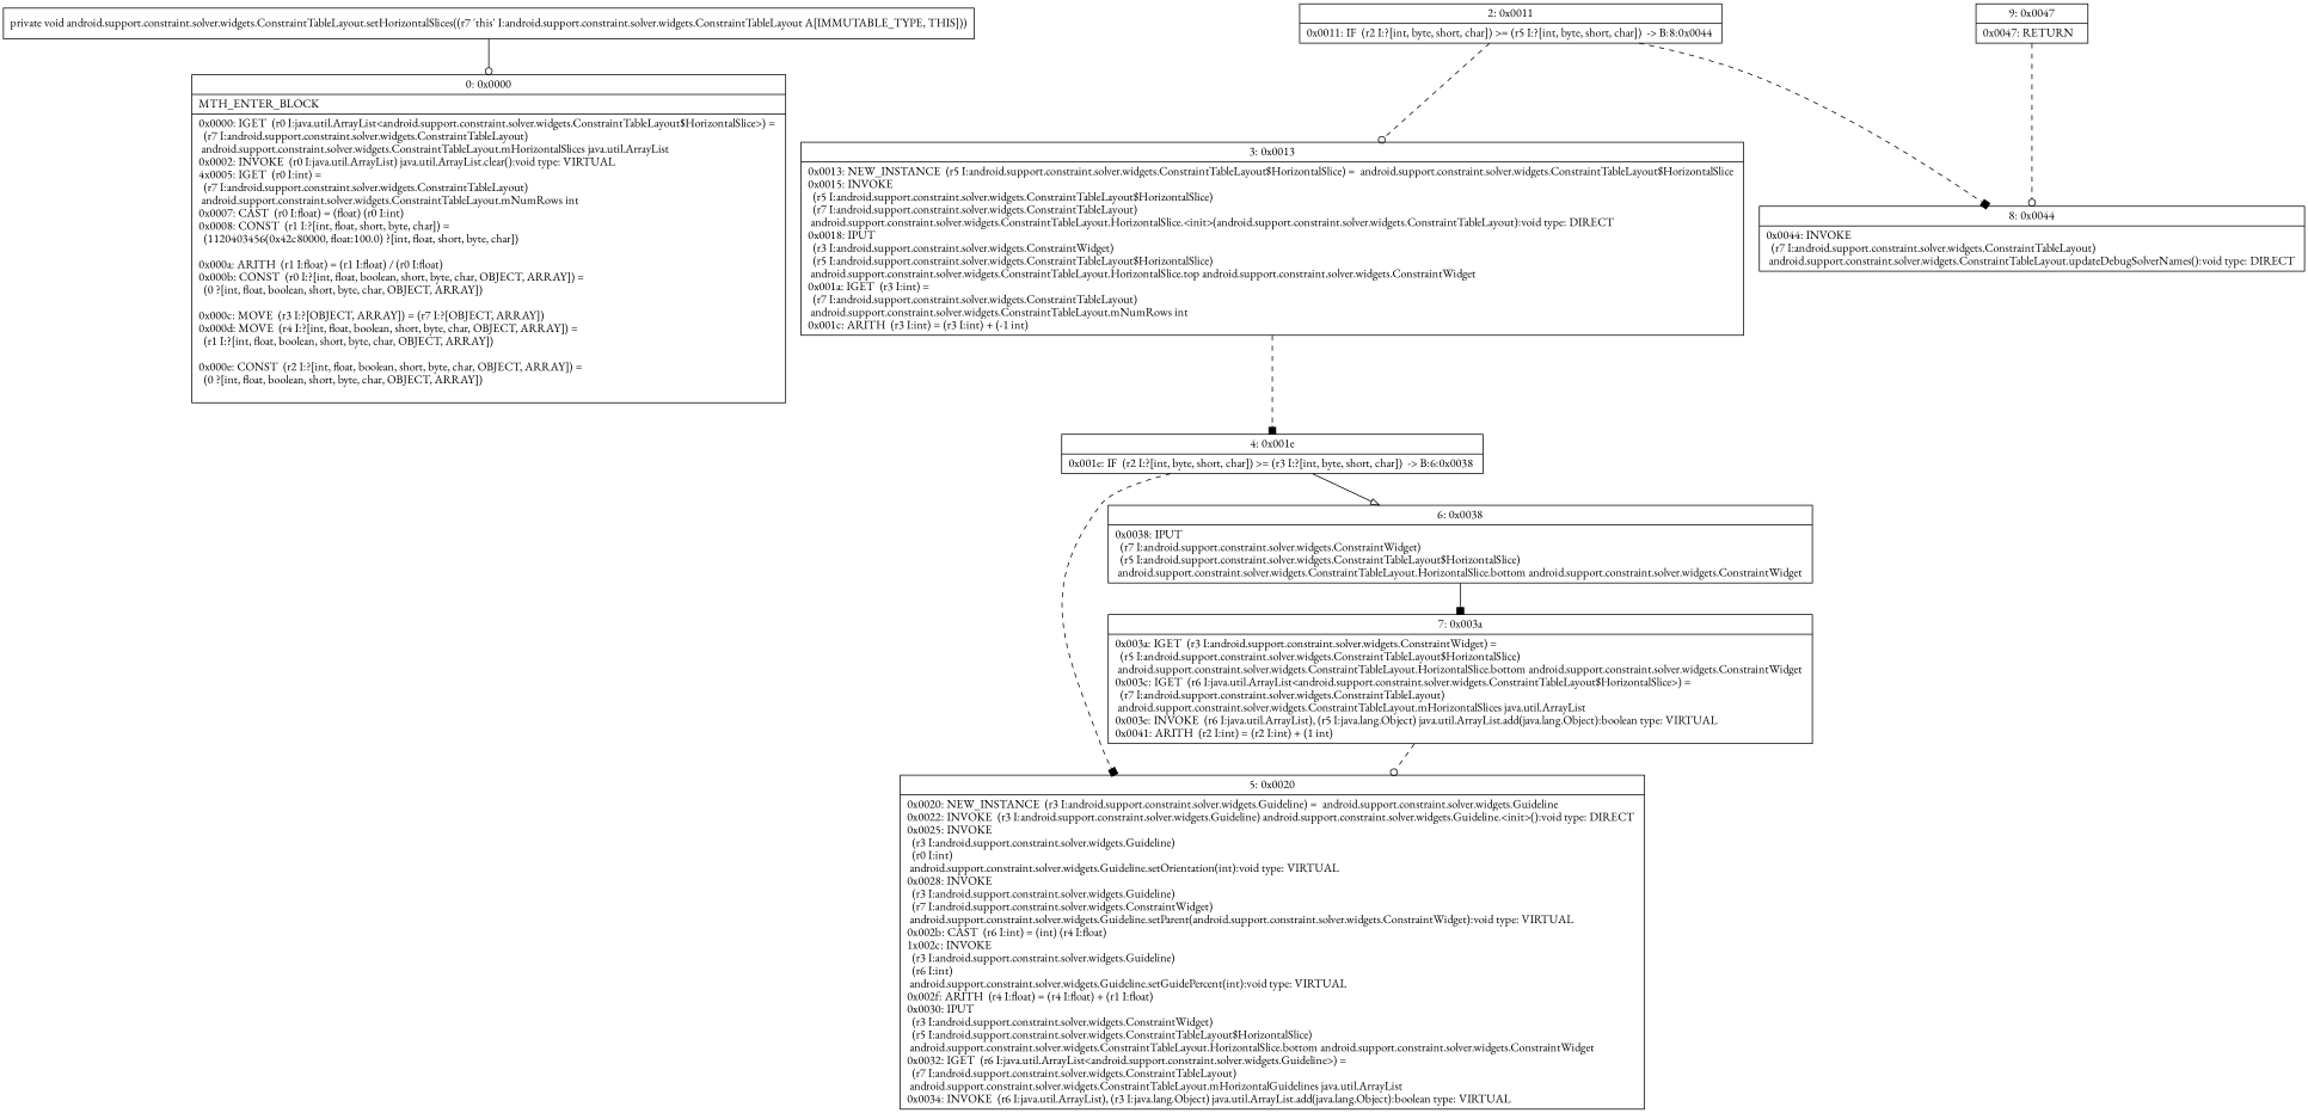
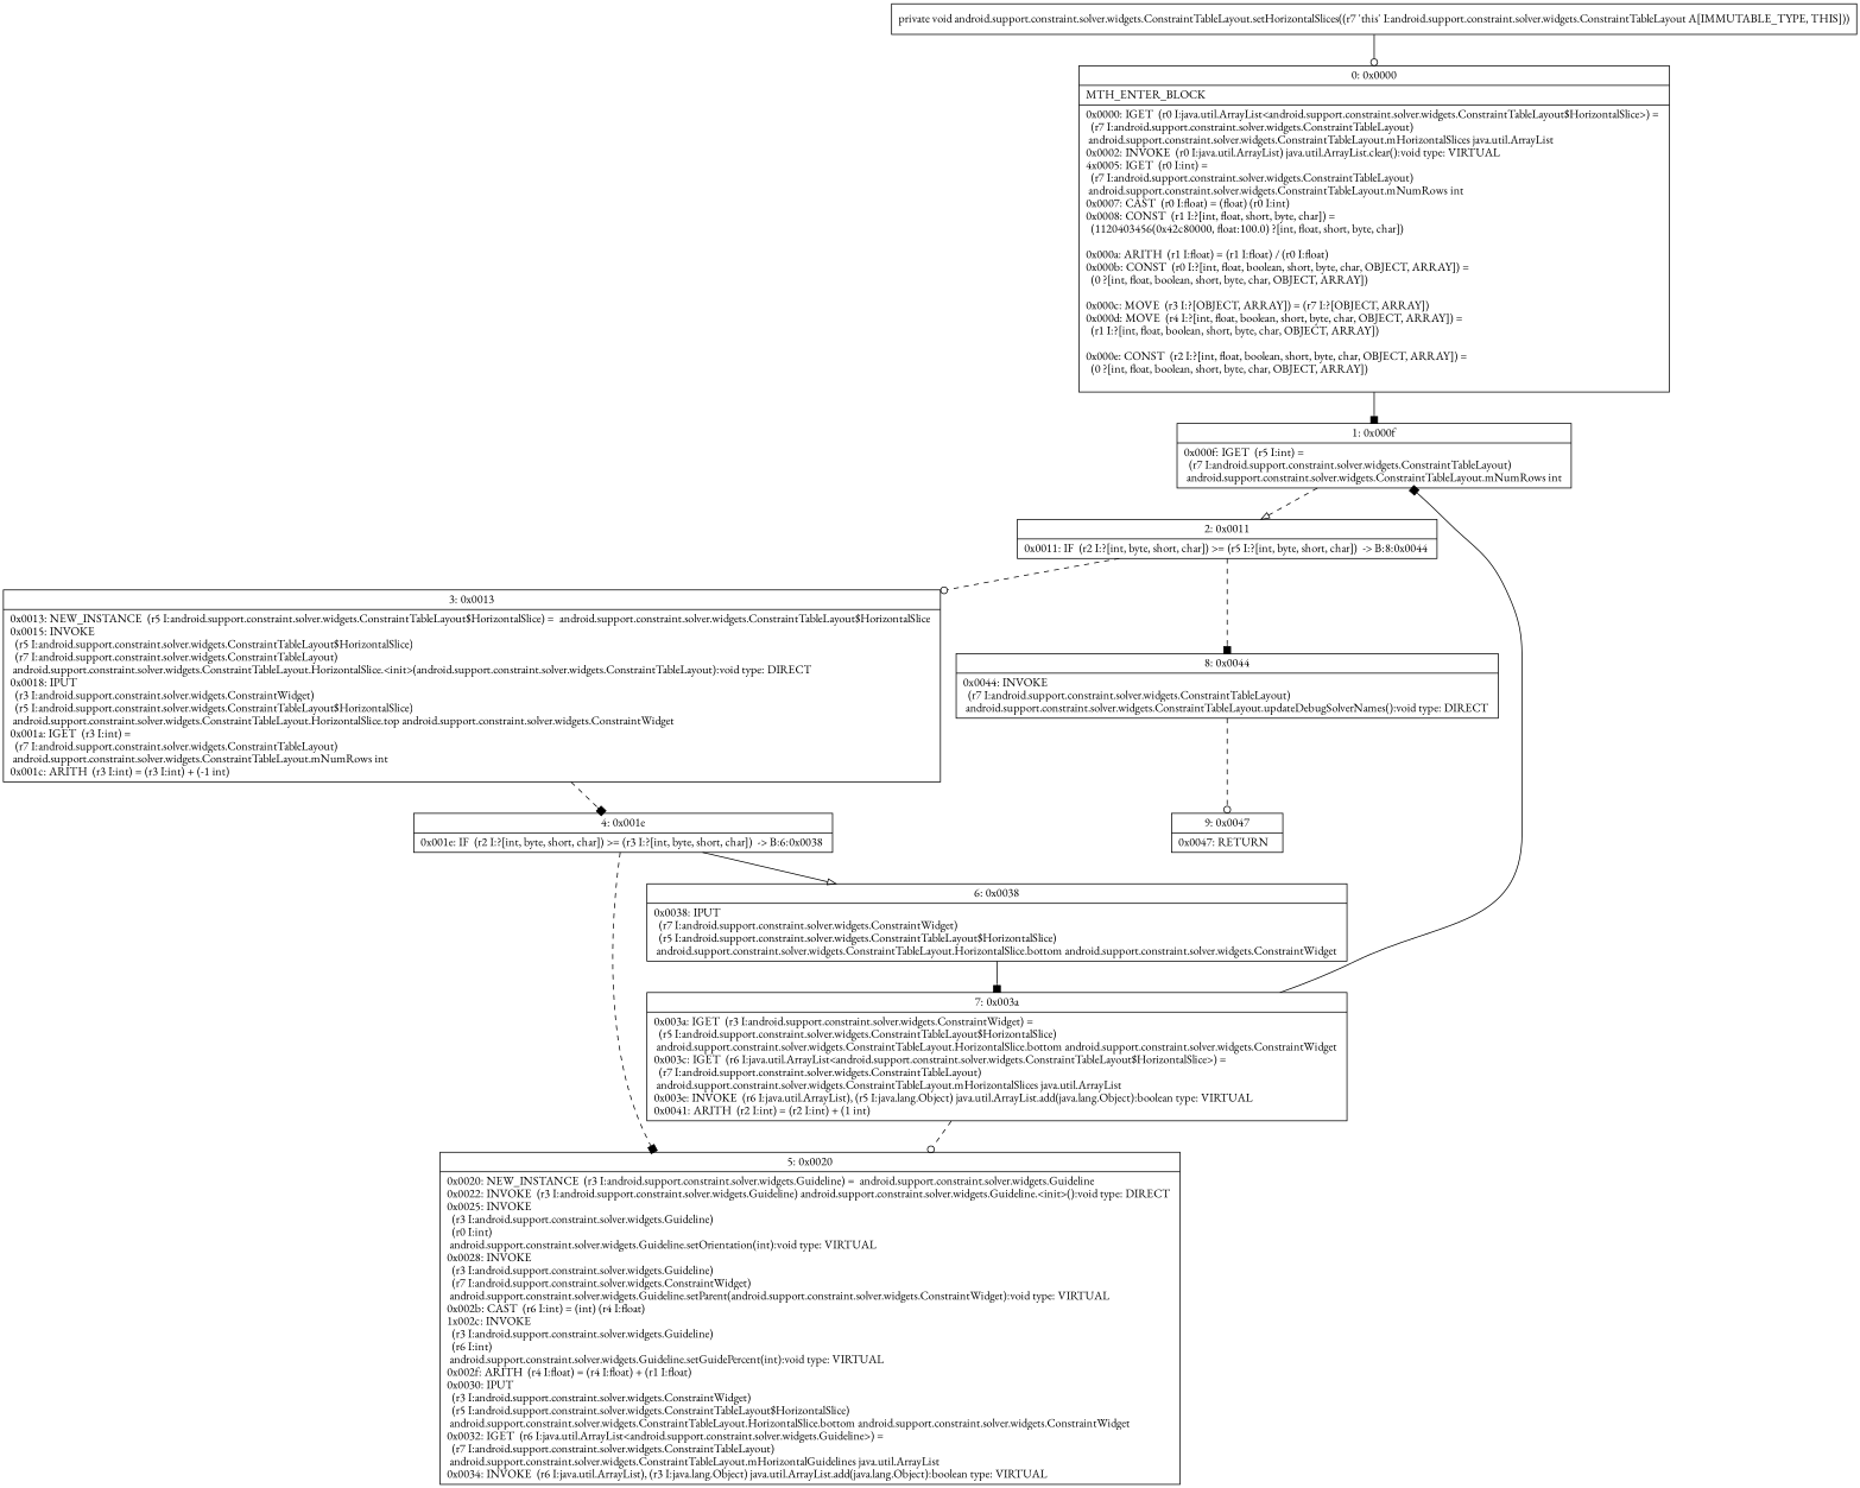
  digraph {
    fontname="EB Garamond"
    node [fontname="EB Garamond" shape=record]
    edge [arrowhead=box fontname="EB Garamond" style=dashed]
    n1 [label="{0\:\ 0x0000|MTH_ENTER_BLOCK\l|0x0000: IGET  (r0 I:java.util.ArrayList\<android.support.constraint.solver.widgets.ConstraintTableLayout$HorizontalSlice\>) = \l  (r7 I:android.support.constraint.solver.widgets.ConstraintTableLayout)\l android.support.constraint.solver.widgets.ConstraintTableLayout.mHorizontalSlices java.util.ArrayList \l0x0002: INVOKE  (r0 I:java.util.ArrayList) java.util.ArrayList.clear():void type: VIRTUAL \l4x0005: IGET  (r0 I:int) = \l  (r7 I:android.support.constraint.solver.widgets.ConstraintTableLayout)\l android.support.constraint.solver.widgets.ConstraintTableLayout.mNumRows int \l0x0007: CAST  (r0 I:float) = (float) (r0 I:int) \l0x0008: CONST  (r1 I:?[int, float, short, byte, char]) = \l  (1120403456(0x42c80000, float:100.0) ?[int, float, short, byte, char])\l \l0x000a: ARITH  (r1 I:float) = (r1 I:float) \/ (r0 I:float) \l0x000b: CONST  (r0 I:?[int, float, boolean, short, byte, char, OBJECT, ARRAY]) = \l  (0 ?[int, float, boolean, short, byte, char, OBJECT, ARRAY])\l \l0x000c: MOVE  (r3 I:?[OBJECT, ARRAY]) = (r7 I:?[OBJECT, ARRAY]) \l0x000d: MOVE  (r4 I:?[int, float, boolean, short, byte, char, OBJECT, ARRAY]) = \l  (r1 I:?[int, float, boolean, short, byte, char, OBJECT, ARRAY])\l \l0x000e: CONST  (r2 I:?[int, float, boolean, short, byte, char, OBJECT, ARRAY]) = \l  (0 ?[int, float, boolean, short, byte, char, OBJECT, ARRAY])\l \l}"]
+   n2 [label="{1\:\ 0x000f|0x000f: IGET  (r5 I:int) = \l  (r7 I:android.support.constraint.solver.widgets.ConstraintTableLayout)\l android.support.constraint.solver.widgets.ConstraintTableLayout.mNumRows int \l}"]
    n3 [label="{2\:\ 0x0011|0x0011: IF  (r2 I:?[int, byte, short, char]) \>= (r5 I:?[int, byte, short, char])  \-\> B:8:0x0044 \l}"]
    n4 [label="{3\:\ 0x0013|0x0013: NEW_INSTANCE  (r5 I:android.support.constraint.solver.widgets.ConstraintTableLayout$HorizontalSlice) =  android.support.constraint.solver.widgets.ConstraintTableLayout$HorizontalSlice \l0x0015: INVOKE  \l  (r5 I:android.support.constraint.solver.widgets.ConstraintTableLayout$HorizontalSlice)\l  (r7 I:android.support.constraint.solver.widgets.ConstraintTableLayout)\l android.support.constraint.solver.widgets.ConstraintTableLayout.HorizontalSlice.\<init\>(android.support.constraint.solver.widgets.ConstraintTableLayout):void type: DIRECT \l0x0018: IPUT  \l  (r3 I:android.support.constraint.solver.widgets.ConstraintWidget)\l  (r5 I:android.support.constraint.solver.widgets.ConstraintTableLayout$HorizontalSlice)\l android.support.constraint.solver.widgets.ConstraintTableLayout.HorizontalSlice.top android.support.constraint.solver.widgets.ConstraintWidget \l0x001a: IGET  (r3 I:int) = \l  (r7 I:android.support.constraint.solver.widgets.ConstraintTableLayout)\l android.support.constraint.solver.widgets.ConstraintTableLayout.mNumRows int \l0x001c: ARITH  (r3 I:int) = (r3 I:int) + (\-1 int) \l}"]
    n5 [label="{8\:\ 0x0044|0x0044: INVOKE  \l  (r7 I:android.support.constraint.solver.widgets.ConstraintTableLayout)\l android.support.constraint.solver.widgets.ConstraintTableLayout.updateDebugSolverNames():void type: DIRECT \l}"]
    n6 [label="{4\:\ 0x001e|0x001e: IF  (r2 I:?[int, byte, short, char]) \>= (r3 I:?[int, byte, short, char])  \-\> B:6:0x0038 \l}"]
    n7 [label="{9\:\ 0x0047|0x0047: RETURN   \l}"]
    n8 [label="{5\:\ 0x0020|0x0020: NEW_INSTANCE  (r3 I:android.support.constraint.solver.widgets.Guideline) =  android.support.constraint.solver.widgets.Guideline \l0x0022: INVOKE  (r3 I:android.support.constraint.solver.widgets.Guideline) android.support.constraint.solver.widgets.Guideline.\<init\>():void type: DIRECT \l0x0025: INVOKE  \l  (r3 I:android.support.constraint.solver.widgets.Guideline)\l  (r0 I:int)\l android.support.constraint.solver.widgets.Guideline.setOrientation(int):void type: VIRTUAL \l0x0028: INVOKE  \l  (r3 I:android.support.constraint.solver.widgets.Guideline)\l  (r7 I:android.support.constraint.solver.widgets.ConstraintWidget)\l android.support.constraint.solver.widgets.Guideline.setParent(android.support.constraint.solver.widgets.ConstraintWidget):void type: VIRTUAL \l0x002b: CAST  (r6 I:int) = (int) (r4 I:float) \l1x002c: INVOKE  \l  (r3 I:android.support.constraint.solver.widgets.Guideline)\l  (r6 I:int)\l android.support.constraint.solver.widgets.Guideline.setGuidePercent(int):void type: VIRTUAL \l0x002f: ARITH  (r4 I:float) = (r4 I:float) + (r1 I:float) \l0x0030: IPUT  \l  (r3 I:android.support.constraint.solver.widgets.ConstraintWidget)\l  (r5 I:android.support.constraint.solver.widgets.ConstraintTableLayout$HorizontalSlice)\l android.support.constraint.solver.widgets.ConstraintTableLayout.HorizontalSlice.bottom android.support.constraint.solver.widgets.ConstraintWidget \l0x0032: IGET  (r6 I:java.util.ArrayList\<android.support.constraint.solver.widgets.Guideline\>) = \l  (r7 I:android.support.constraint.solver.widgets.ConstraintTableLayout)\l android.support.constraint.solver.widgets.ConstraintTableLayout.mHorizontalGuidelines java.util.ArrayList \l0x0034: INVOKE  (r6 I:java.util.ArrayList), (r3 I:java.lang.Object) java.util.ArrayList.add(java.lang.Object):boolean type: VIRTUAL \l}"]
    n9 [label="{6\:\ 0x0038|0x0038: IPUT  \l  (r7 I:android.support.constraint.solver.widgets.ConstraintWidget)\l  (r5 I:android.support.constraint.solver.widgets.ConstraintTableLayout$HorizontalSlice)\l android.support.constraint.solver.widgets.ConstraintTableLayout.HorizontalSlice.bottom android.support.constraint.solver.widgets.ConstraintWidget \l}"]
    n10 [label="{7\:\ 0x003a|0x003a: IGET  (r3 I:android.support.constraint.solver.widgets.ConstraintWidget) = \l  (r5 I:android.support.constraint.solver.widgets.ConstraintTableLayout$HorizontalSlice)\l android.support.constraint.solver.widgets.ConstraintTableLayout.HorizontalSlice.bottom android.support.constraint.solver.widgets.ConstraintWidget \l0x003c: IGET  (r6 I:java.util.ArrayList\<android.support.constraint.solver.widgets.ConstraintTableLayout$HorizontalSlice\>) = \l  (r7 I:android.support.constraint.solver.widgets.ConstraintTableLayout)\l android.support.constraint.solver.widgets.ConstraintTableLayout.mHorizontalSlices java.util.ArrayList \l0x003e: INVOKE  (r6 I:java.util.ArrayList), (r5 I:java.lang.Object) java.util.ArrayList.add(java.lang.Object):boolean type: VIRTUAL \l0x0041: ARITH  (r2 I:int) = (r2 I:int) + (1 int) \l}"]
    n11 [label="{private void android.support.constraint.solver.widgets.ConstraintTableLayout.setHorizontalSlices((r7 'this' I:android.support.constraint.solver.widgets.ConstraintTableLayout A[IMMUTABLE_TYPE, THIS])) }"]
+   n1 -> n2 [style=solid]
+   n2 -> n3 [arrowhead=onormal]
    n3 -> n4 [arrowhead=odot]
    n3 -> n5
    n4 -> n6
-   n7 -> n5 [arrowhead=odot]
+   n5 -> n7 [arrowhead=odot]
    n6 -> n8
    n6 -> n9 [arrowhead=onormal style=solid]
    n9 -> n10 [style=solid]
+   n10 -> n2 [style=solid]
    n10 -> n8 [arrowhead=odot]
    n11 -> n1 [arrowhead=odot style=solid]
  }
